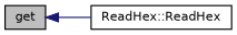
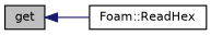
  digraph {
    rankdir=LR
    node [color=black fontname=Helvetica fontsize=10 shape=record]
    n1 [fillcolor=grey75 fontcolor=black height=0.2 label=get style=filled width=0.4]
-   n2 [height=0.2 label="ReadHex::ReadHex" width=0.4]
+   n2 [height=0.2 label="Foam::ReadHex" width=0.4]
    n1 -> n2 [color=midnightblue dir=back fontname=Helvetica fontsize=10 labelfontname=Helvetica labelfontsize=10 style=solid]
  }
